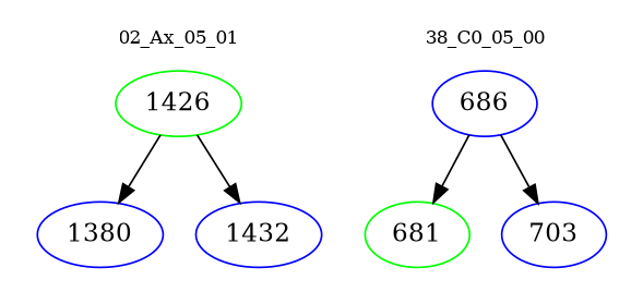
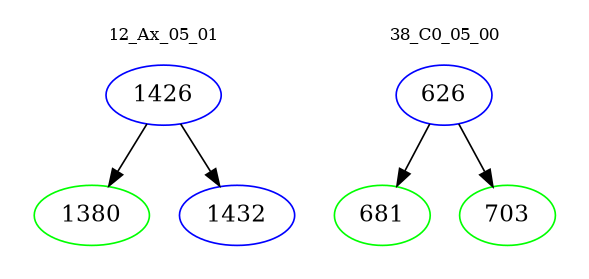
  digraph {
    node [color=blue]
    edge [color=black]
-   n1 [color=green label=1426]
-   n2 [label=1380]
+   n1 [label=1426]
+   n2 [color=green label=1380]
    n3 [label=1432]
-   n4 [label=686]
+   n4 [label=626]
    n5 [color=green label=681]
-   n6 [label=703]
+   n6 [color=green label=703]
    subgraph cluster_1 {
      color=white
      fontsize=10
-     label="02_Ax_05_01"
+     label="12_Ax_05_01"
      n1
      n2
      n3
    }
    subgraph cluster_2 {
      color=white
      fontsize=10
      label="38_C0_05_00"
      n4
      n5
      n6
    }
    n1 -> n2
    n1 -> n3
    n4 -> n5
    n4 -> n6
  }
